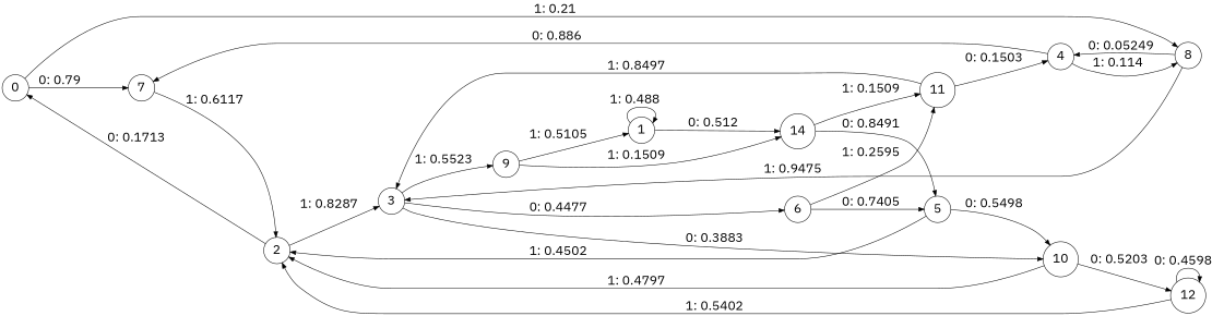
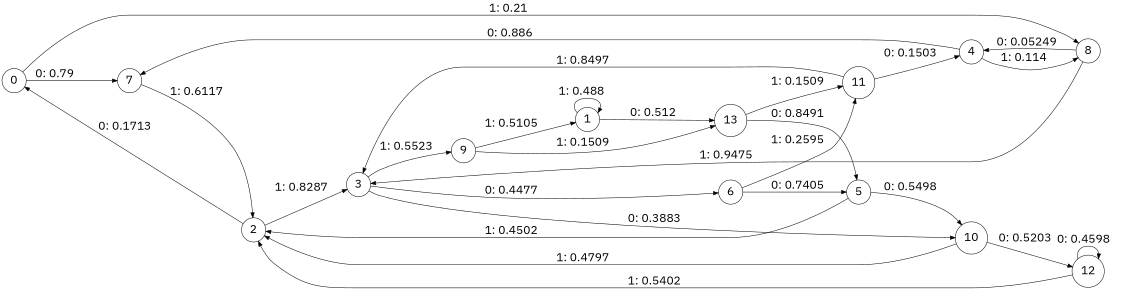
  digraph {
    fontname="IBM Plex Sans"
    rankdir=LR
    node [fontname="IBM Plex Sans" fontsize=24 shape=circle]
    edge [fontname="IBM Plex Sans" fontsize=24]
    0
    7
    8
    2
    3
    4
    10
    12
    6
    9
    1
-   13 [label=14]
+   13
    5
    11
    0 -> 7 [label="0: 0.79     "]
    0 -> 8 [label="1: 0.21     "]
    7 -> 2 [label="1: 0.6117   "]
    8 -> 3 [label="1: 0.9475   "]
    8 -> 4 [label="0: 0.05249  "]
    2 -> 0 [label="0: 0.1713   "]
    2 -> 3 [label="1: 0.8287   "]
    3 -> 10 [label="0: 0.3883   "]
    3 -> 6 [label="0: 0.4477   "]
    3 -> 9 [label="1: 0.5523   "]
    4 -> 7 [label="0: 0.886    "]
    4 -> 8 [label="1: 0.114    "]
    10 -> 2 [label="1: 0.4797   "]
    10 -> 12 [label="0: 0.5203   "]
    12 -> 2 [label="1: 0.5402   "]
    12 -> 12 [label="0: 0.4598   "]
    6 -> 5 [label="0: 0.7405   "]
    6 -> 11 [label="1: 0.2595   "]
    9 -> 1 [label="1: 0.5105   "]
    9 -> 13 [label="1: 0.1509   "]
    1 -> 1 [label="1: 0.488    "]
    1 -> 13 [label="0: 0.512    "]
    13 -> 5 [label="0: 0.8491   "]
    13 -> 11 [label="1: 0.1509   "]
    5 -> 2 [label="1: 0.4502   "]
    5 -> 10 [label="0: 0.5498   "]
    11 -> 3 [label="1: 0.8497   "]
    11 -> 4 [label="0: 0.1503   "]
  }
